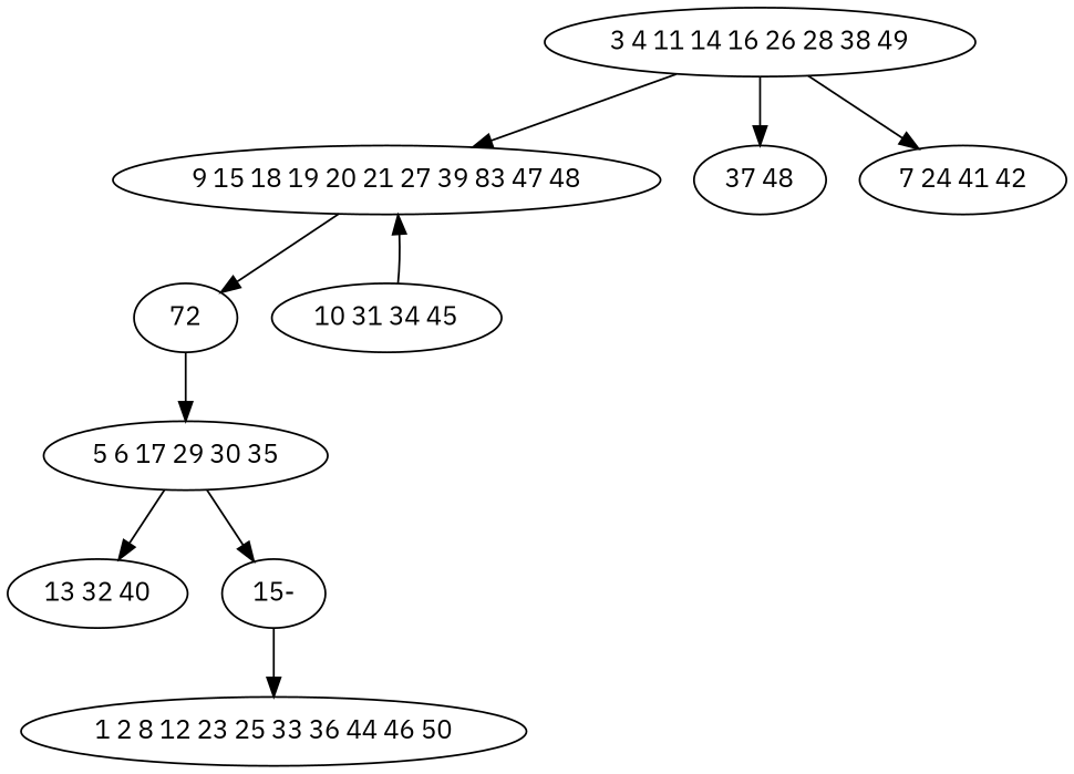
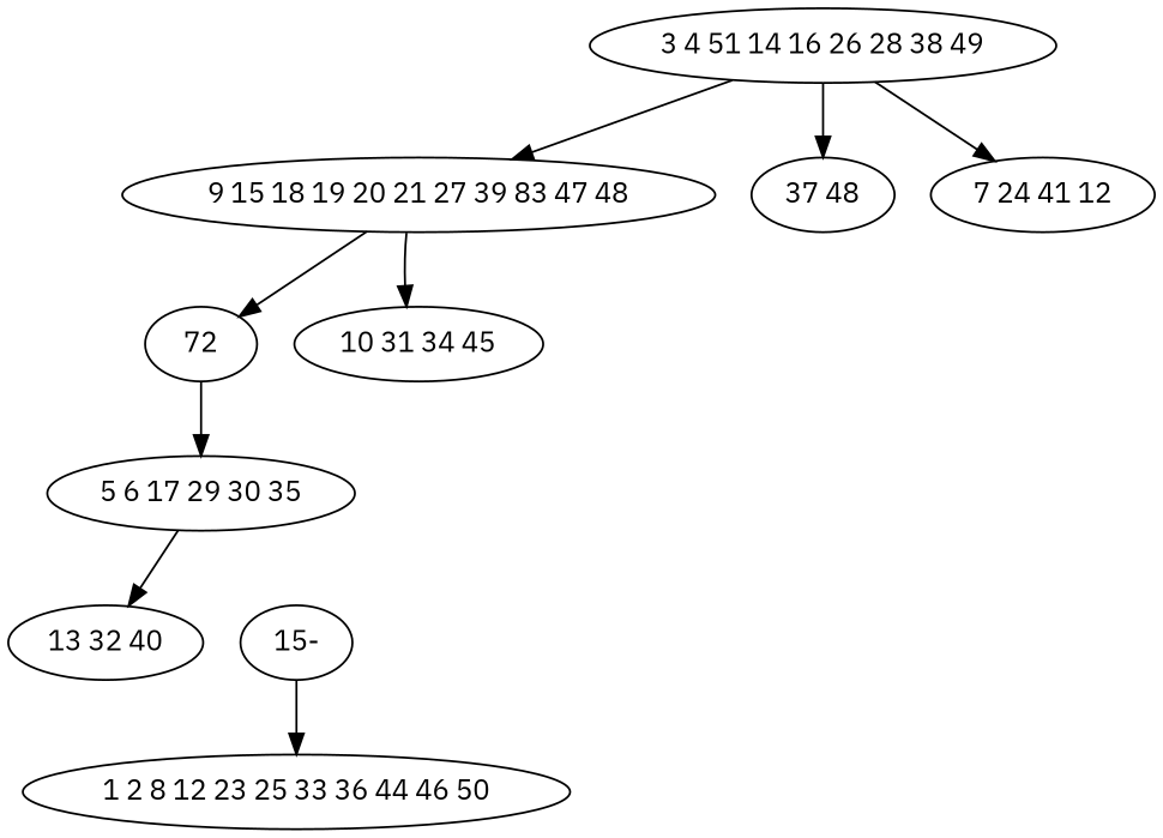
  digraph {
    fontname="IBM Plex Sans"
    node [fontname="IBM Plex Sans"]
    edge [fontname="IBM Plex Sans"]
-   n1 [label="3 4 11 14 16 26 28 38 49"]
+   n1 [label="3 4 51 14 16 26 28 38 49"]
    n2 [label="9 15 18 19 20 21 27 39 83 47 48"]
    n3 [label="37 48"]
-   n4 [label="7 24 41 42"]
+   n4 [label="7 24 41 12"]
    n5 [label=72]
    n6 [label="10 31 34 45"]
    n7 [label="5 6 17 29 30 35"]
    n8 [label="13 32 40"]
    n9 [label="15-"]
    n10 [label="1 2 8 12 23 25 33 36 44 46 50"]
    n1 -> n2
    n1 -> n3
    n1 -> n4
    n2 -> n5
-   n6 -> n2
+   n2 -> n6
    n5 -> n7
    n7 -> n8
-   n7 -> n9
    n9 -> n10
  }
